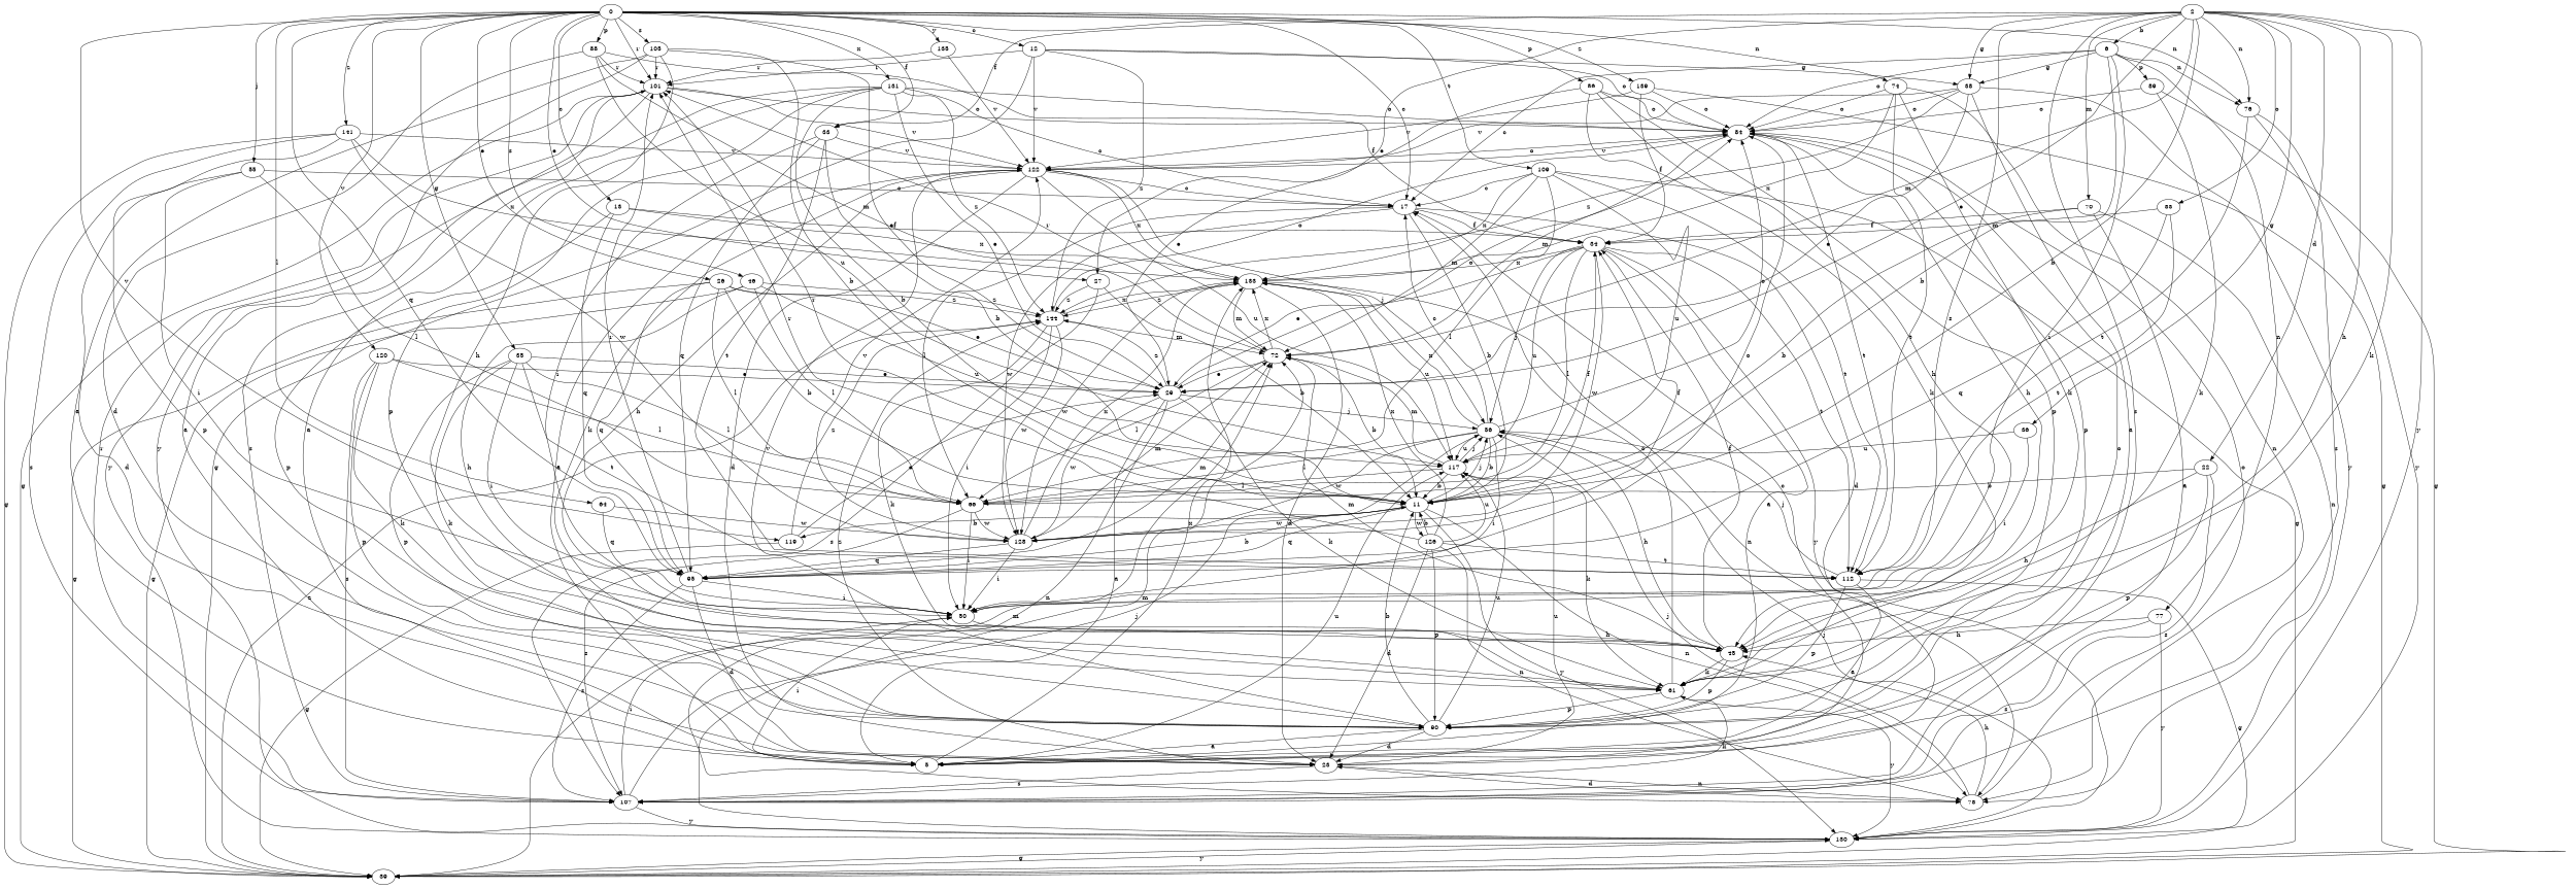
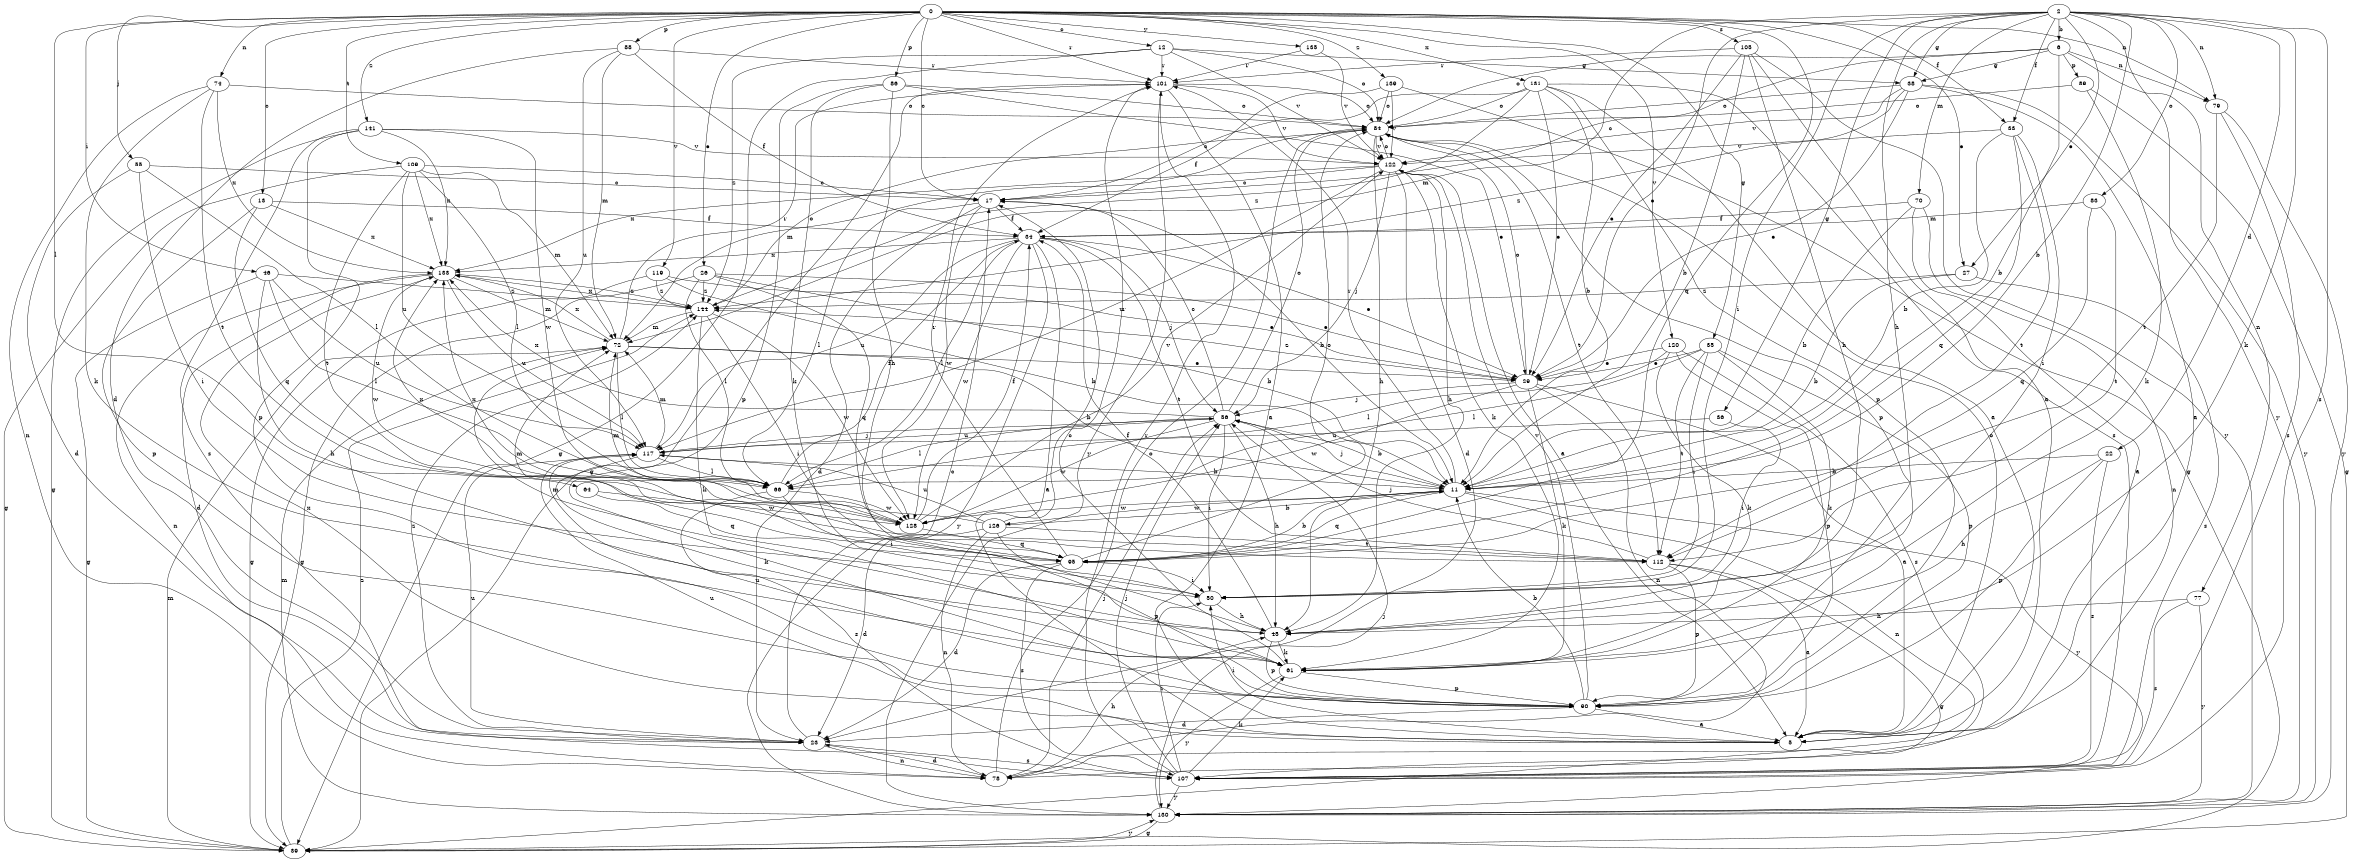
  strict digraph {
    0
    12
    13
    17
    26
    27
    33
    35
    46
    55
    64
    74
-   76
+   76 [label=79]
    86
    88
    95
    101
    105
    109
    119
    120
    131
    135
    139
    141
    38
    84
    39
    122
    144
    133
    34
    90
    11
    128
    23
    66
    29
    107
    50
    112
    61
    45
    117
    78
    n46 [label=130]
    72
    5
    2
    6
    22
    36
    70
    83
    77
    89
    56
    126
    0 -> 12 [label=c]
    0 -> 13 [label=c]
    0 -> 17 [label=c]
    0 -> 26 [label=e]
    0 -> 27 [label=e]
    0 -> 33 [label=f]
    0 -> 35 [label=g]
-   0 -> 46 [label=s]
+   0 -> 46 [label=i]
    0 -> 55 [label=j]
    0 -> 64 [label=l]
    0 -> 74 [label=n]
    0 -> 76 [label=n]
    0 -> 86 [label=p]
    0 -> 88 [label=p]
    0 -> 95 [label=q]
    0 -> 101 [label=r]
    0 -> 105 [label=s]
    0 -> 109 [label=t]
    0 -> 119 [label=v]
    0 -> 120 [label=v]
    0 -> 131 [label=x]
    0 -> 135 [label=y]
    0 -> 139 [label=z]
    0 -> 141 [label=z]
    12 -> 101 [label=r]
    12 -> 38 [label=g]
    12 -> 84 [label=o]
    12 -> 39 [label=g]
    12 -> 122 [label=v]
    12 -> 144 [label=z]
    13 -> 95 [label=q]
    13 -> 133 [label=x]
    13 -> 34 [label=f]
    13 -> 90 [label=p]
    17 -> 34 [label=f]
    17 -> 11 [label=b]
    17 -> 128 [label=w]
    17 -> 23 [label=d]
    17 -> 66 [label=l]
    26 -> 95 [label=q]
    26 -> 39 [label=g]
    26 -> 144 [label=z]
    26 -> 11 [label=b]
    26 -> 66 [label=l]
    26 -> 29 [label=e]
    27 -> 144 [label=z]
    27 -> 11 [label=b]
    27 -> 107 [label=s]
    33 -> 95 [label=q]
    33 -> 122 [label=v]
    33 -> 11 [label=b]
    33 -> 50 [label=i]
    33 -> 112 [label=t]
    35 -> 90 [label=p]
    35 -> 66 [label=l]
    35 -> 29 [label=e]
    35 -> 50 [label=i]
    35 -> 112 [label=t]
    35 -> 61 [label=k]
    46 -> 39 [label=g]
    46 -> 144 [label=z]
    46 -> 66 [label=l]
    46 -> 45 [label=h]
    46 -> 117 [label=u]
    55 -> 17 [label=c]
    55 -> 23 [label=d]
    55 -> 66 [label=l]
    55 -> 50 [label=i]
    64 -> 95 [label=q]
    64 -> 128 [label=w]
    74 -> 84 [label=o]
    74 -> 133 [label=x]
    74 -> 112 [label=t]
    74 -> 61 [label=k]
    74 -> 78 [label=n]
    76 -> 107 [label=s]
    76 -> 112 [label=t]
    76 -> n46 [label=y]
    86 -> 84 [label=o]
    86 -> 90 [label=p]
    86 -> 29 [label=e]
    86 -> 61 [label=k]
    86 -> 45 [label=h]
    88 -> 101 [label=r]
    88 -> 34 [label=f]
    88 -> 23 [label=d]
    88 -> 117 [label=u]
    88 -> 72 [label=m]
    95 -> 101 [label=r]
    95 -> 84 [label=o]
    95 -> 11 [label=b]
    95 -> 23 [label=d]
    95 -> 107 [label=s]
    95 -> 50 [label=i]
    95 -> 72 [label=m]
    101 -> 84 [label=o]
    101 -> 39 [label=g]
    101 -> 122 [label=v]
    101 -> n46 [label=y]
    101 -> 5 [label=a]
    105 -> 101 [label=r]
    105 -> 11 [label=b]
    105 -> 29 [label=e]
    105 -> 45 [label=h]
    105 -> n46 [label=y]
    105 -> 5 [label=a]
    109 -> 17 [label=c]
    109 -> 39 [label=g]
    109 -> 133 [label=x]
    109 -> 66 [label=l]
    109 -> 112 [label=t]
    109 -> 117 [label=u]
    109 -> 72 [label=m]
    119 -> 39 [label=g]
    119 -> 144 [label=z]
-   11 -> 119 [label=b]
+   119 -> 11 [label=b]
    119 -> 29 [label=e]
    120 -> 90 [label=p]
    120 -> 66 [label=l]
    120 -> 29 [label=e]
    120 -> 107 [label=s]
    120 -> 61 [label=k]
    131 -> 17 [label=c]
    131 -> 84 [label=o]
    131 -> 144 [label=z]
    131 -> 90 [label=p]
    131 -> 11 [label=b]
    131 -> 29 [label=e]
    131 -> 107 [label=s]
    131 -> 5 [label=a]
    135 -> 101 [label=r]
    135 -> 122 [label=v]
    139 -> 84 [label=o]
    139 -> 39 [label=g]
    139 -> 122 [label=v]
    139 -> 34 [label=f]
    141 -> 39 [label=g]
    141 -> 122 [label=v]
    141 -> 133 [label=x]
    141 -> 90 [label=p]
    141 -> 128 [label=w]
    141 -> 107 [label=s]
    38 -> 84 [label=o]
    38 -> 122 [label=v]
    38 -> 144 [label=z]
    38 -> 29 [label=e]
    38 -> n46 [label=y]
    38 -> 5 [label=a]
    84 -> 122 [label=v]
    84 -> 90 [label=p]
    84 -> 112 [label=t]
    84 -> 45 [label=h]
    84 -> 72 [label=m]
    39 -> 144 [label=z]
    39 -> n46 [label=y]
    39 -> 72 [label=m]
    122 -> 17 [label=c]
    122 -> 84 [label=o]
    122 -> 133 [label=x]
    122 -> 23 [label=d]
    122 -> 61 [label=k]
    122 -> 45 [label=h]
    122 -> 117 [label=u]
    122 -> 5 [label=a]
    122 -> 56 [label=j]
    144 -> 84 [label=o]
    144 -> 133 [label=x]
    144 -> 128 [label=w]
    144 -> 50 [label=i]
    144 -> 61 [label=k]
    144 -> 72 [label=m]
    133 -> 144 [label=z]
    133 -> 128 [label=w]
    133 -> 23 [label=d]
    133 -> 117 [label=u]
    133 -> 78 [label=n]
    133 -> 72 [label=m]
    34 -> 133 [label=x]
    34 -> 128 [label=w]
    34 -> 66 [label=l]
    34 -> 29 [label=e]
    34 -> 112 [label=t]
    34 -> 117 [label=u]
    34 -> n46 [label=y]
    34 -> 5 [label=a]
    34 -> 56 [label=j]
    90 -> 122 [label=v]
    90 -> 11 [label=b]
    90 -> 23 [label=d]
    90 -> 117 [label=u]
    90 -> 5 [label=a]
    11 -> 95 [label=q]
    11 -> 101 [label=r]
    11 -> 128 [label=w]
    11 -> 78 [label=n]
    11 -> n46 [label=y]
    11 -> 56 [label=j]
    11 -> 126 [label=w]
    128 -> 95 [label=q]
    128 -> 122 [label=v]
    128 -> 133 [label=x]
    128 -> 34 [label=f]
-   128 -> 50 [label=i]
    128 -> 72 [label=m]
    23 -> 17 [label=c]
    23 -> 144 [label=z]
    23 -> 107 [label=s]
    23 -> 117 [label=u]
    23 -> 78 [label=n]
    66 -> 34 [label=f]
    66 -> 128 [label=w]
    66 -> 107 [label=s]
    66 -> 50 [label=i]
    29 -> 84 [label=o]
    29 -> 144 [label=z]
    29 -> 128 [label=w]
    29 -> 61 [label=k]
    29 -> 78 [label=n]
    29 -> 5 [label=a]
    29 -> 56 [label=j]
    107 -> 101 [label=r]
    107 -> 50 [label=i]
    107 -> 61 [label=k]
    107 -> n46 [label=y]
    107 -> 56 [label=j]
    50 -> 45 [label=h]
    112 -> 39 [label=g]
    112 -> 90 [label=p]
    112 -> 5 [label=a]
    112 -> 56 [label=j]
    61 -> 17 [label=c]
    61 -> 90 [label=p]
    61 -> n46 [label=y]
    45 -> 34 [label=f]
    45 -> 90 [label=p]
    45 -> 61 [label=k]
    45 -> 72 [label=m]
    117 -> 11 [label=b]
    117 -> 66 [label=l]
    117 -> 61 [label=k]
    117 -> 72 [label=m]
    117 -> 56 [label=j]
    78 -> 84 [label=o]
    78 -> 23 [label=d]
    78 -> 45 [label=h]
    78 -> 56 [label=j]
    n46 -> 39 [label=g]
    n46 -> 72 [label=m]
    n46 -> 56 [label=j]
    72 -> 101 [label=r]
    72 -> 133 [label=x]
    72 -> 11 [label=b]
    72 -> 66 [label=l]
    72 -> 29 [label=e]
    5 -> 84 [label=o]
    5 -> 133 [label=x]
    5 -> 50 [label=i]
    5 -> 117 [label=u]
    2 -> 27 [label=e]
    2 -> 33 [label=f]
    2 -> 76 [label=n]
    2 -> 38 [label=g]
    2 -> 11 [label=b]
    2 -> 29 [label=e]
    2 -> 107 [label=s]
-   2 -> 50 [label=s]
+   2 -> 50 [label=i]
    2 -> 61 [label=k]
    2 -> 45 [label=h]
    2 -> n46 [label=y]
    2 -> 72 [label=m]
    2 -> 6 [label=b]
    2 -> 22 [label=d]
    2 -> 36 [label=g]
    2 -> 70 [label=m]
    2 -> 83 [label=o]
    6 -> 17 [label=c]
    6 -> 76 [label=n]
    6 -> 38 [label=g]
    6 -> 84 [label=o]
    6 -> 11 [label=b]
-   6 -> 50 [label=i]
    6 -> 77 [label=n]
    6 -> 89 [label=p]
    22 -> 90 [label=p]
    22 -> 11 [label=b]
    22 -> 107 [label=s]
    22 -> 45 [label=h]
    36 -> 50 [label=i]
    36 -> 117 [label=u]
    70 -> 34 [label=f]
    70 -> 11 [label=b]
    70 -> 78 [label=n]
    70 -> 5 [label=a]
    83 -> 95 [label=q]
    83 -> 34 [label=m]
    83 -> 112 [label=t]
    77 -> 107 [label=s]
    77 -> 45 [label=h]
    77 -> n46 [label=y]
    89 -> 84 [label=o]
    89 -> 39 [label=g]
    89 -> 61 [label=k]
    56 -> 17 [label=c]
    56 -> 84 [label=o]
    56 -> 133 [label=x]
    56 -> 11 [label=b]
    56 -> 128 [label=w]
    56 -> 66 [label=l]
    56 -> 50 [label=i]
    56 -> 45 [label=h]
    56 -> 117 [label=u]
    126 -> 101 [label=r]
    126 -> 133 [label=x]
    126 -> 90 [label=p]
    126 -> 11 [label=b]
    126 -> 23 [label=d]
    126 -> 112 [label=t]
    126 -> 117 [label=u]
    126 -> 78 [label=n]
  }
